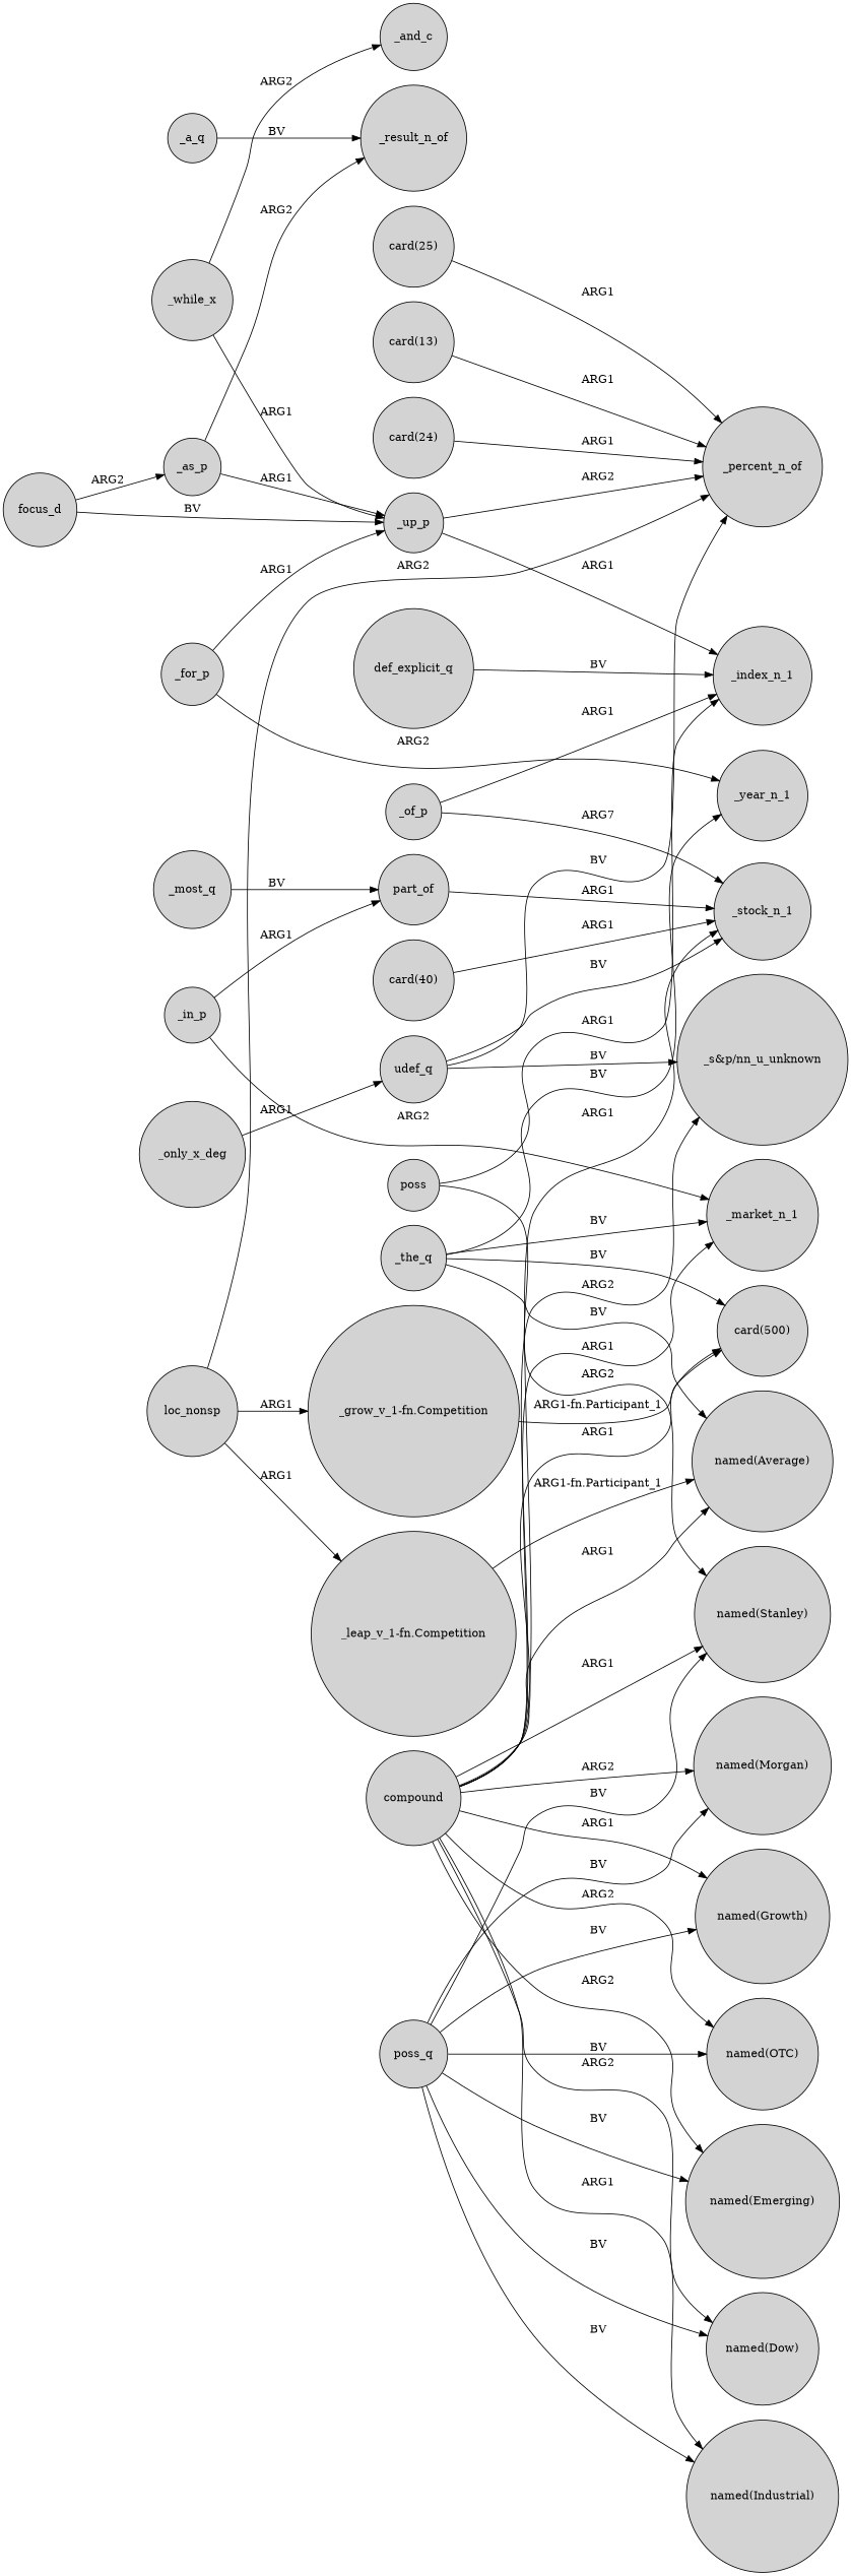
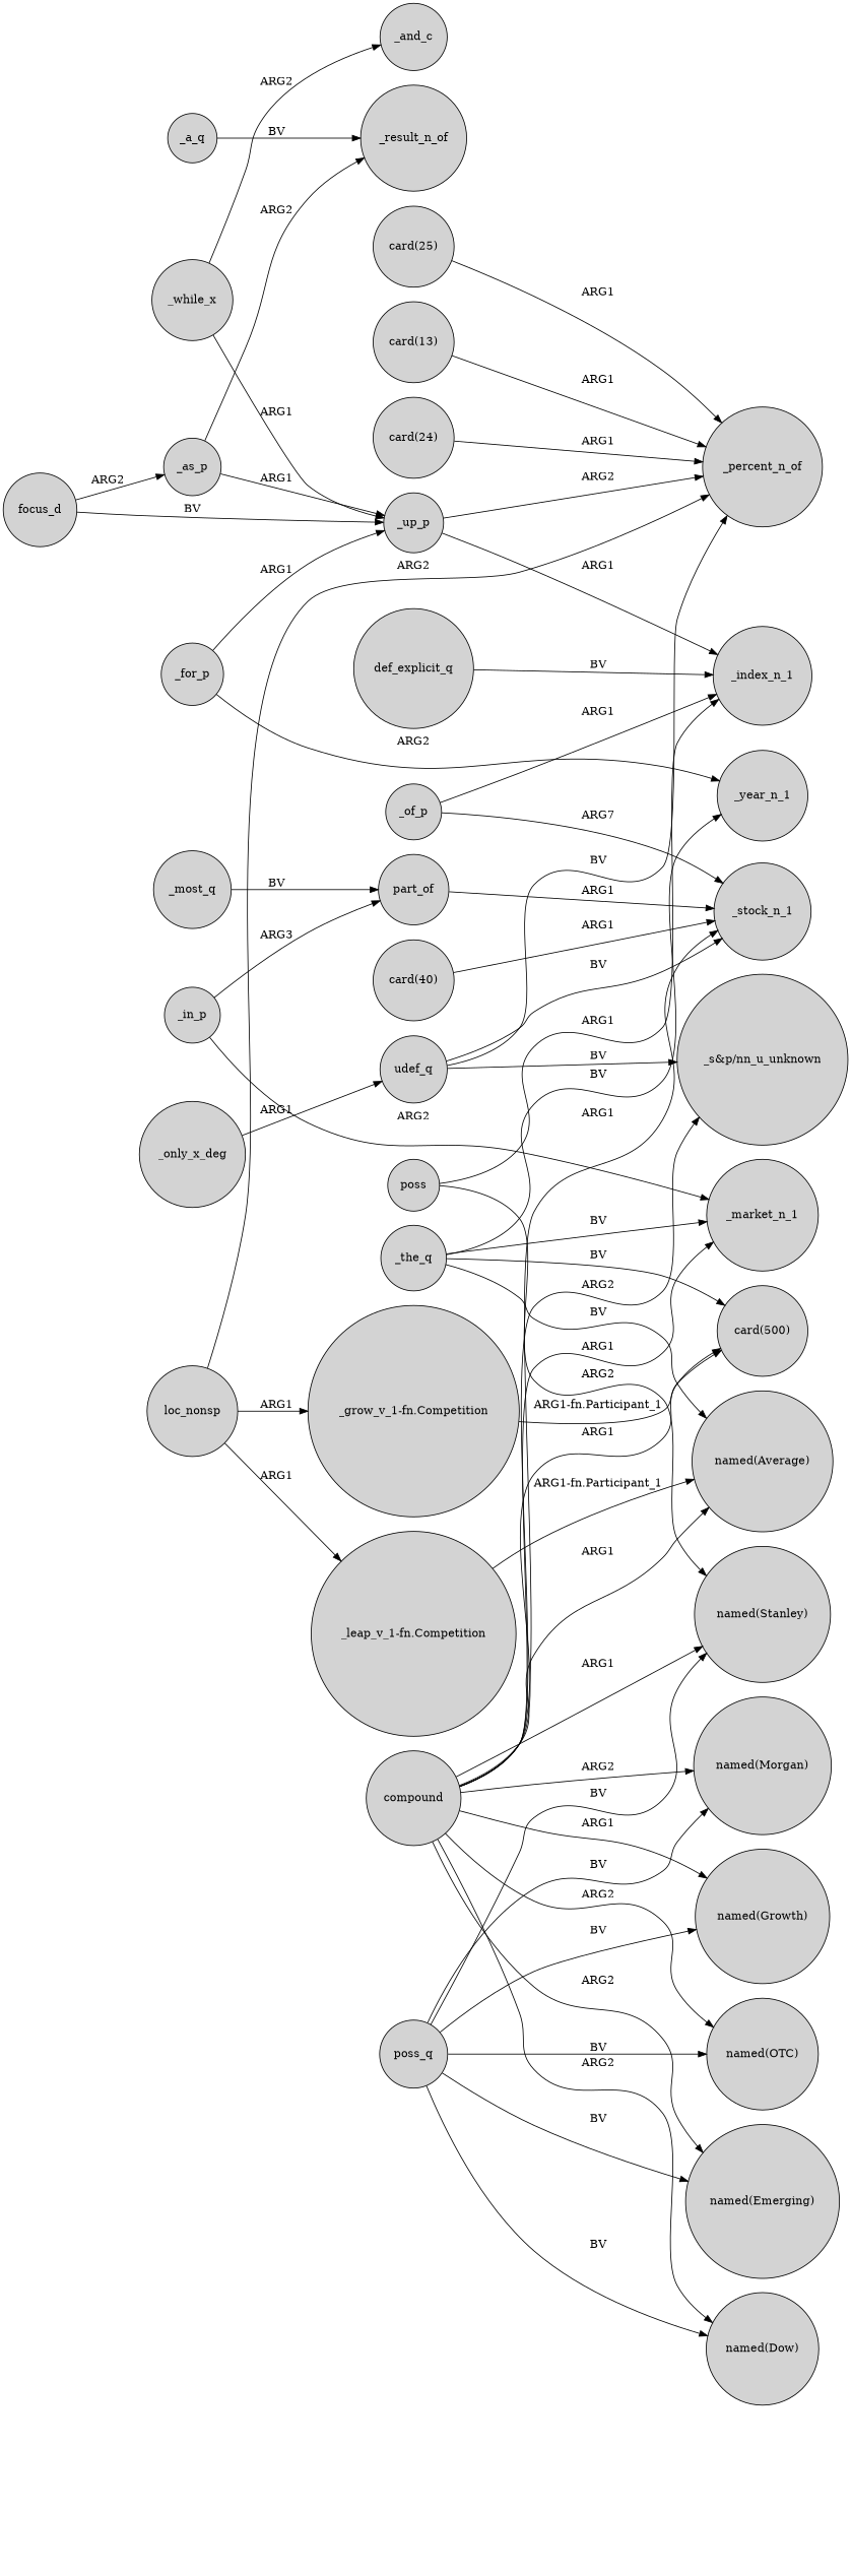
  digraph {
    fontname="DejaVu Serif"
    rankdir=LR
    node [fontname="DejaVu Serif" shape=circle style=filled]
    edge [fontname="DejaVu Serif"]
    _up_p
    _percent_n_of
    _index_n_1
    focus_d
    _as_p
    _result_n_of
    part_of
    _stock_n_1
    def_explicit_q
    compound
    "card(500)"
    "named(Stanley)"
    "named(Growth)"
    _market_n_1
    "_s&p/nn_u_unknown"
    "named(Emerging)"
-   "named(Industrial)"
    "named(OTC)"
    "named(Morgan)"
    "named(Average)"
    "named(Dow)"
    _while_x
    _and_c
    poss
    _in_p
    "_grow_v_1-fn.Competition"
    "card(25)"
    loc_nonsp
    "_leap_v_1-fn.Competition"
    "card(40)"
    n31 [label=poss_q]
    _the_q
    _year_n_1
    _for_p
    udef_q
    _most_q
    "card(13)"
    _of_p
    _a_q
    _only_x_deg
    "card(24)"
    _up_p -> _percent_n_of [label=ARG2]
    _up_p -> _index_n_1 [label=ARG1]
    focus_d -> _up_p [label=BV]
    focus_d -> _as_p [label=ARG2]
    _as_p -> _up_p [label=ARG1]
    _as_p -> _result_n_of [label=ARG2]
    part_of -> _stock_n_1 [label=ARG1]
    def_explicit_q -> _index_n_1 [label=BV]
    compound -> _stock_n_1 [label=ARG1]
    compound -> "card(500)" [label=ARG1]
    compound -> "named(Stanley)" [label=ARG1]
    compound -> "named(Growth)" [label=ARG1]
    compound -> _market_n_1 [label=ARG1]
    compound -> "_s&p/nn_u_unknown" [label=ARG2]
    compound -> "named(Emerging)" [label=ARG2]
-   compound -> "named(Industrial)" [label=ARG1]
    compound -> "named(OTC)" [label=ARG2]
    compound -> "named(Morgan)" [label=ARG2]
    compound -> "named(Average)" [label=ARG1]
    compound -> "named(Dow)" [label=ARG2]
    _while_x -> _up_p [label=ARG1]
    _while_x -> _and_c [label=ARG2]
    poss -> _index_n_1 [label=ARG1]
    poss -> "named(Stanley)" [label=ARG2]
-   _in_p -> part_of [label=ARG1]
+   _in_p -> part_of [label=ARG3]
    _in_p -> _market_n_1 [label=ARG2]
    "_grow_v_1-fn.Competition" -> "card(500)" [label="ARG1-fn.Participant_1"]
    "card(25)" -> _percent_n_of [label=ARG1]
    loc_nonsp -> _percent_n_of [label=ARG2]
    loc_nonsp -> "_grow_v_1-fn.Competition" [label=ARG1]
    loc_nonsp -> "_leap_v_1-fn.Competition" [label=ARG1]
    "_leap_v_1-fn.Competition" -> "named(Average)" [label="ARG1-fn.Participant_1"]
    "card(40)" -> _stock_n_1 [label=ARG1]
    n31 -> "named(Stanley)" [label=BV]
    n31 -> "named(Growth)" [label=BV]
    n31 -> "named(Emerging)" [label=BV]
-   n31 -> "named(Industrial)" [label=BV]
    n31 -> "named(OTC)" [label=BV]
    n31 -> "named(Morgan)" [label=BV]
    n31 -> "named(Dow)" [label=BV]
    _the_q -> "card(500)" [label=BV]
    _the_q -> _market_n_1 [label=BV]
    _the_q -> "named(Average)" [label=BV]
    _the_q -> _year_n_1 [label=BV]
    _for_p -> _up_p [label=ARG1]
    _for_p -> _year_n_1 [label=ARG2]
    udef_q -> _percent_n_of [label=BV]
    udef_q -> _stock_n_1 [label=BV]
    udef_q -> "_s&p/nn_u_unknown" [label=BV]
    _most_q -> part_of [label=BV]
    "card(13)" -> _percent_n_of [label=ARG1]
    _of_p -> _index_n_1 [label=ARG1]
    _of_p -> _stock_n_1 [label=ARG7]
    _a_q -> _result_n_of [label=BV]
    _only_x_deg -> udef_q [label=ARG1]
    "card(24)" -> _percent_n_of [label=ARG1]
  }
